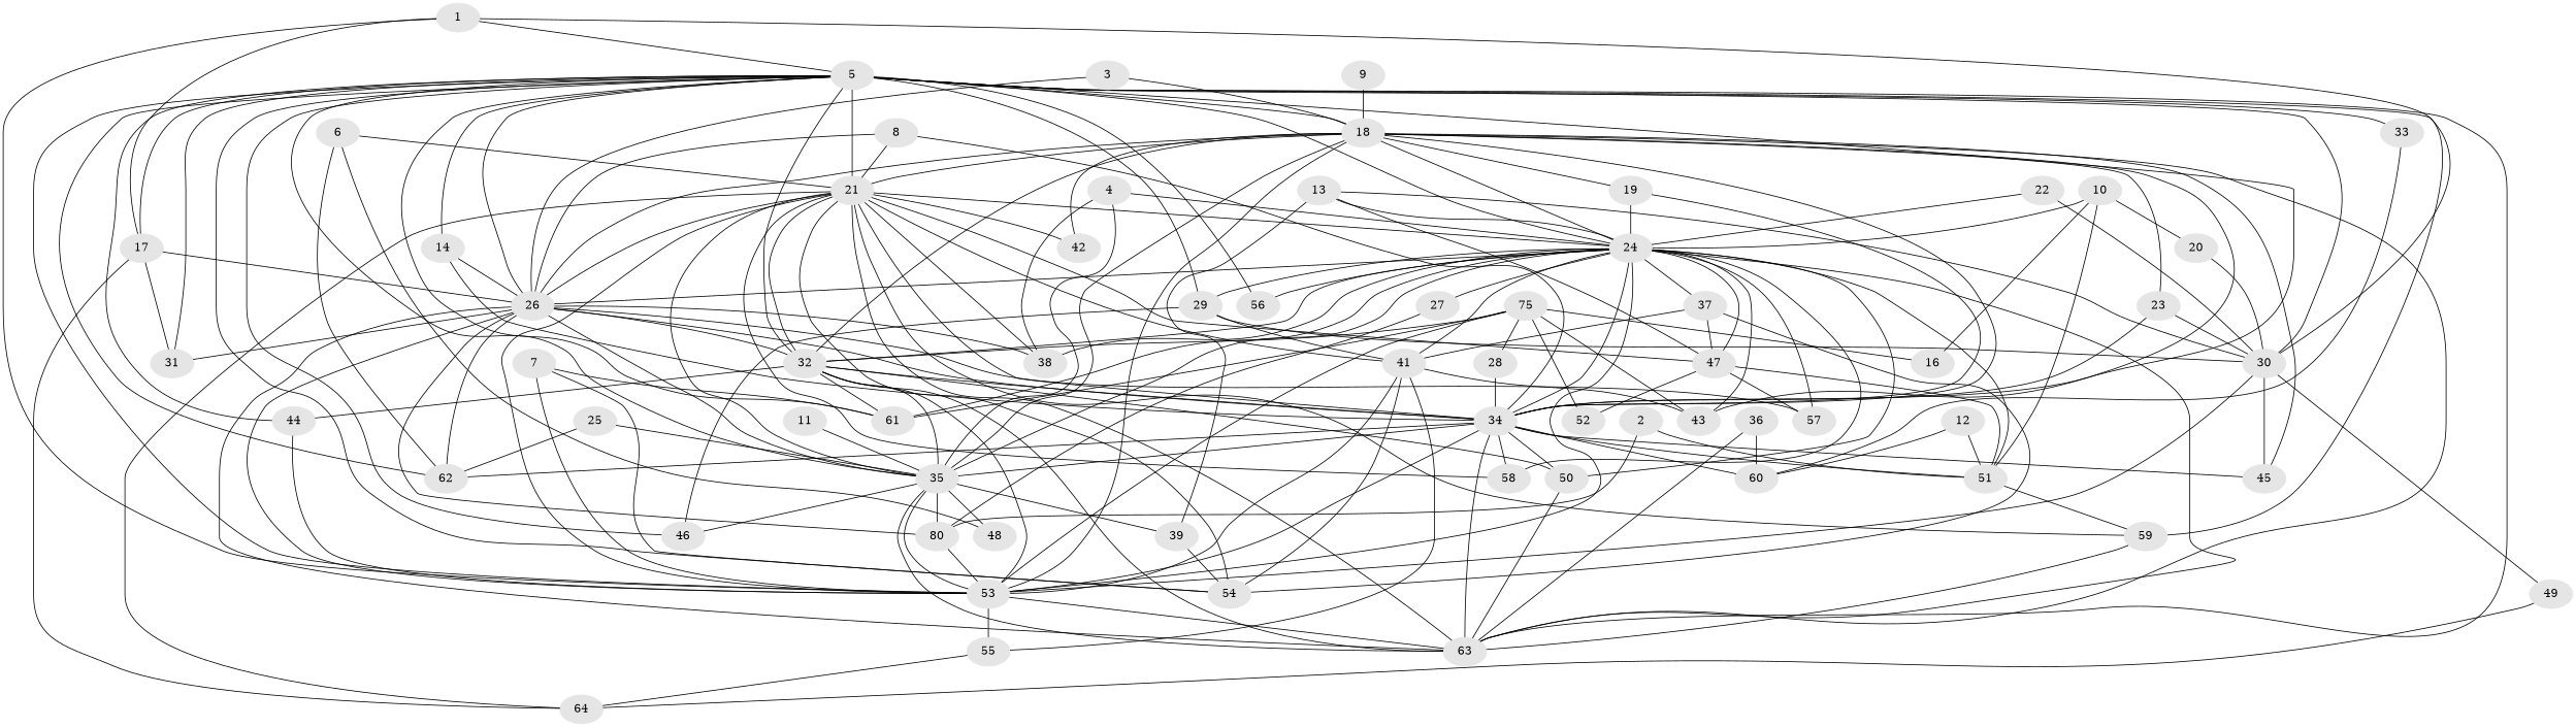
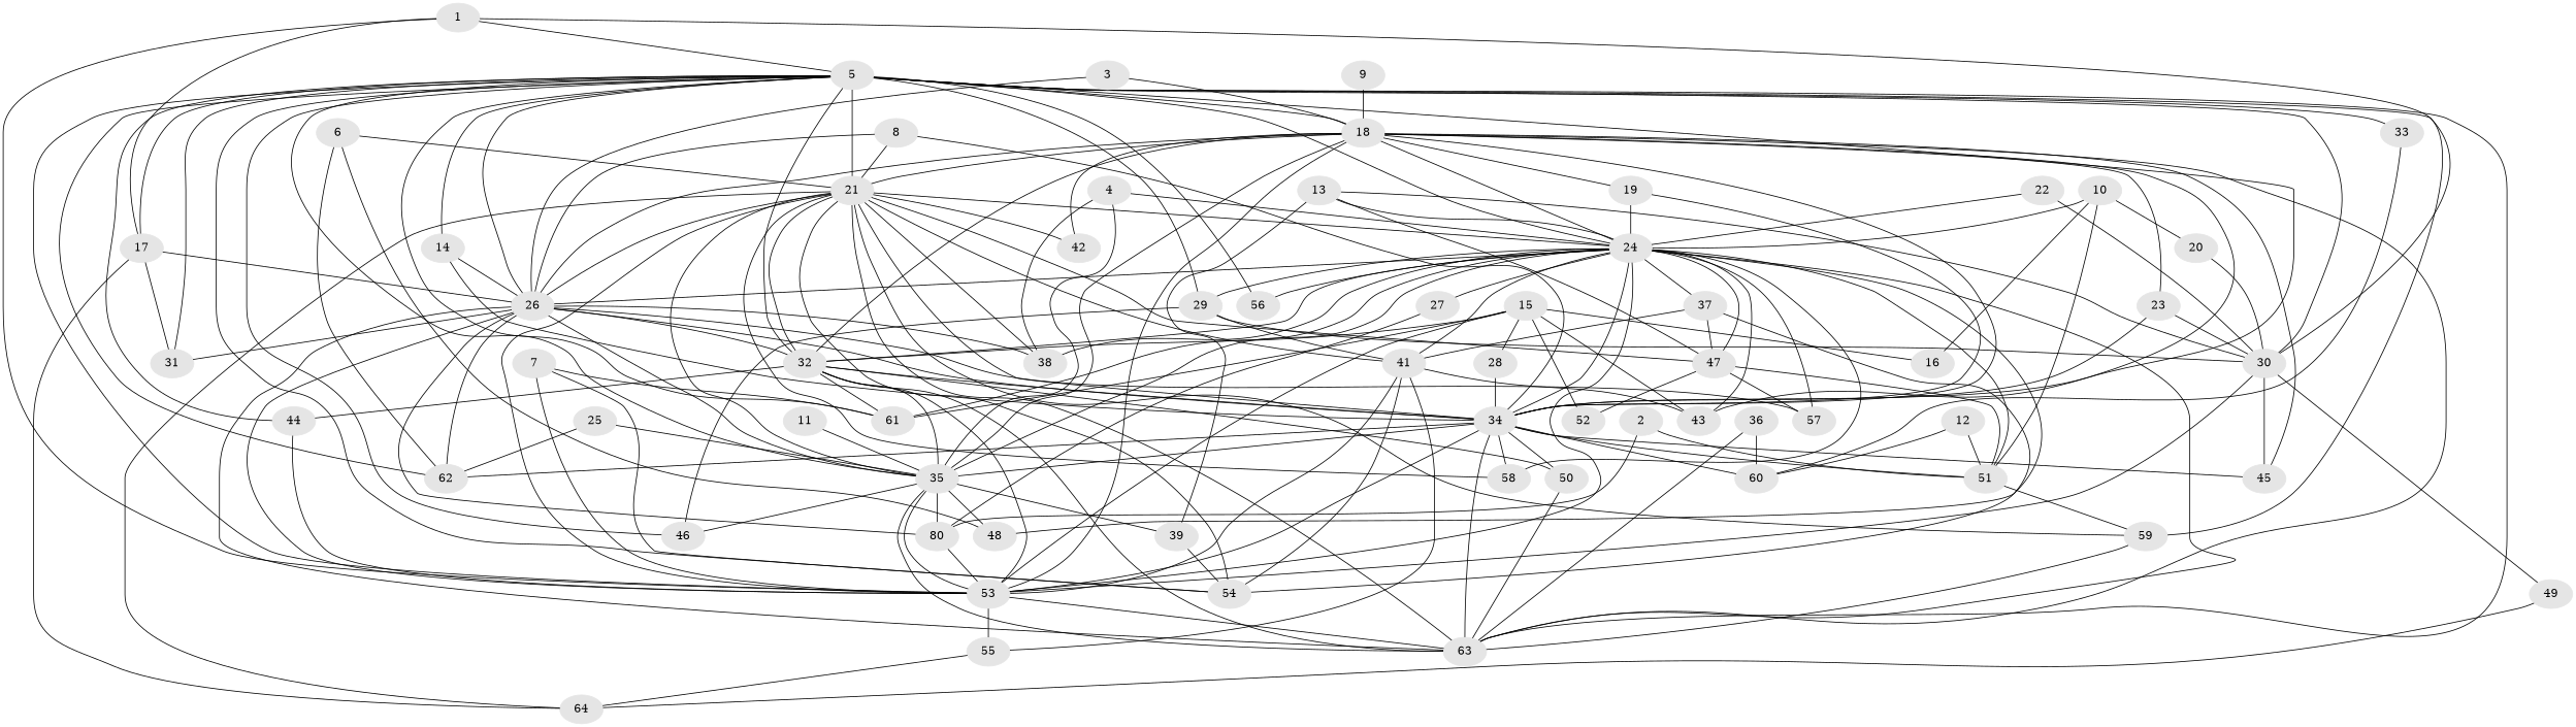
  graph {
    node [color=gray90 style=filled]
    edge [weight=1.0]
    1
    5
    17
    30
    53
    18
    26
    24
    35
    14
    21
    29
    31
    32
    33
    34
    44
    46
    54
    56
    59
    61
    62
    63
    64
    45
    49
    55
    n29 [label=80]
    2
    51
    3
    43
    19
    23
    42
    38
    57
    4
    48
    47
    41
    58
    27
    37
    39
    50
    60
    6
    7
    8
    9
    10
    16
    20
    11
    12
    13
    52
-   15 [label=75]
+   15
    28
    22
    25
    36
    1 -- 5
    1 -- 17
    1 -- 30
    1 -- 53
    5 -- 17
    5 -- 30
    5 -- 53
    5 -- 18
    5 -- 26
    5 -- 24
    5 -- 35
    5 -- 14
    5 -- 21 [weight=2.0]
    5 -- 29
    5 -- 31
    5 -- 32
    5 -- 33
    5 -- 34 [weight=4.0]
    5 -- 44
    5 -- 46
    5 -- 54
    5 -- 56
    5 -- 59
    5 -- 61
    5 -- 62
    5 -- 63 [weight=2.0]
    17 -- 26
    17 -- 31
    17 -- 64
    30 -- 53
    30 -- 45
    30 -- 49
    53 -- 63
    53 -- 55 [weight=2.0]
    18 -- 53
    18 -- 26
    18 -- 24
    18 -- 35
    18 -- 21 [weight=3.0]
    18 -- 32
    18 -- 34
    18 -- 63
    18 -- 45
    18 -- 43
    18 -- 19
    18 -- 23
    18 -- 42
    26 -- 53 [weight=2.0]
    26 -- 35
    26 -- 31
    26 -- 32
    26 -- 34
    26 -- 62 [weight=3.0]
    26 -- 63 [weight=2.0]
    26 -- n29
    26 -- 38
    26 -- 57
    24 -- 53
    24 -- 26
    24 -- 35 [weight=2.0]
    24 -- 29
    24 -- 32 [weight=3.0]
    24 -- 34
    24 -- 56
    24 -- 61
    24 -- 63
    24 -- 51
    24 -- 43
    24 -- 38
    24 -- 57
-   24 -- 50
+   24 -- 48
    24 -- 47 [weight=2.0]
    24 -- 41
    24 -- 58
    24 -- 27 [weight=2.0]
    24 -- 37 [weight=2.0]
    35 -- 53
    35 -- 46
    35 -- 63
    35 -- n29
    35 -- 48
    35 -- 39
    14 -- 26
    14 -- 34
    21 -- 53
    21 -- 26 [weight=2.0]
    21 -- 24
    21 -- 35
    21 -- 32
    21 -- 34
    21 -- 54
    21 -- 59
    21 -- 63
    21 -- 64
    21 -- 42
    21 -- 38
    21 -- 47
    21 -- 41 [weight=2.0]
    21 -- 58
    29 -- 30
    29 -- 46
    29 -- 41
    32 -- 53 [weight=2.0]
    32 -- 35 [weight=2.0]
    32 -- 34
    32 -- 44
    32 -- 61
    32 -- 63 [weight=2.0]
    32 -- 50
    33 -- 60
    34 -- 53
    34 -- 35
    34 -- 62
    34 -- 63
    34 -- 45
    34 -- 51 [weight=2.0]
    34 -- 58
    34 -- 50
    34 -- 60 [weight=2.0]
    44 -- 53
    59 -- 63
    49 -- 64
    55 -- 64
    n29 -- 53
    2 -- n29
    2 -- 51
    51 -- 59
    3 -- 18
    3 -- 26
    19 -- 24
    19 -- 34
    23 -- 30
    23 -- 34
    4 -- 24
    4 -- 35
    4 -- 38
    47 -- 51
    47 -- 57
    47 -- 52
    41 -- 53
    41 -- 54
    41 -- 55
    41 -- 43
    27 -- n29
    37 -- 54
    37 -- 47
    37 -- 41
    39 -- 54
    50 -- 63
    6 -- 21
    6 -- 62
    6 -- 48
    7 -- 53
    7 -- 54
    7 -- 61
    8 -- 26
    8 -- 21
    8 -- 34
    9 -- 18
    10 -- 24 [weight=2.0]
    10 -- 51
    10 -- 16
    10 -- 20
    20 -- 30
    11 -- 35
    12 -- 51
    12 -- 60
    13 -- 30
    13 -- 24
    13 -- 47
    13 -- 39
    15 -- 53
    15 -- 32
    15 -- 61
    15 -- 43
    15 -- 16
    15 -- 52
    15 -- 28
    28 -- 34
    22 -- 30
    22 -- 24
    25 -- 35
    25 -- 62
    36 -- 63
    36 -- 60
  }
